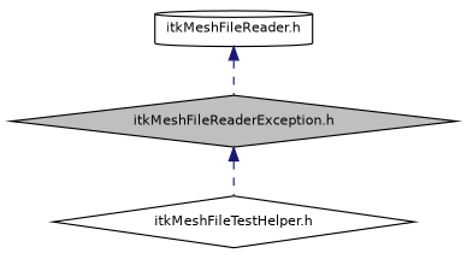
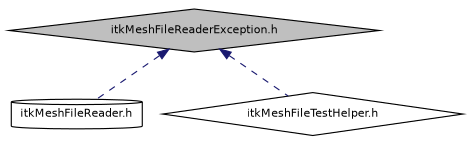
  digraph {
    node [color=black fillcolor=white fontname=Helvetica fontsize=10 shape=diamond style=filled]
    edge [color=midnightblue dir=back fontname=Helvetica fontsize=10 labelfontname=Helvetica labelfontsize=10 style=dashed]
    n1 [fillcolor=grey75 fontcolor=black height=0.2 label="itkMeshFileReaderException.h" width=0.4]
    n2 [height=0.2 label="itkMeshFileReader.h" shape=cylinder width=0.4]
    n3 [height=0.2 label="itkMeshFileTestHelper.h" width=0.4]
-   n2 -> n1
+   n1 -> n2
    n1 -> n3
  }
